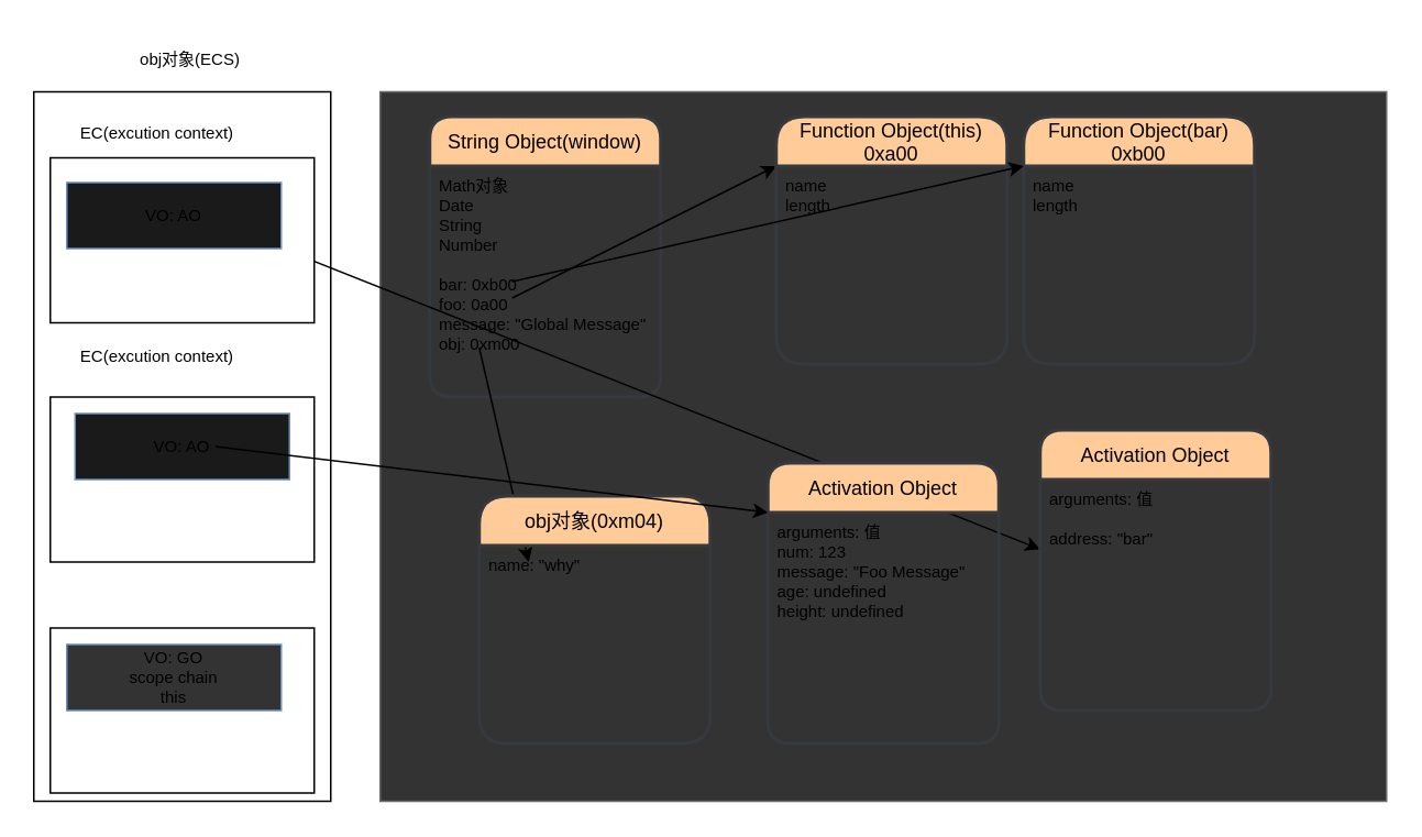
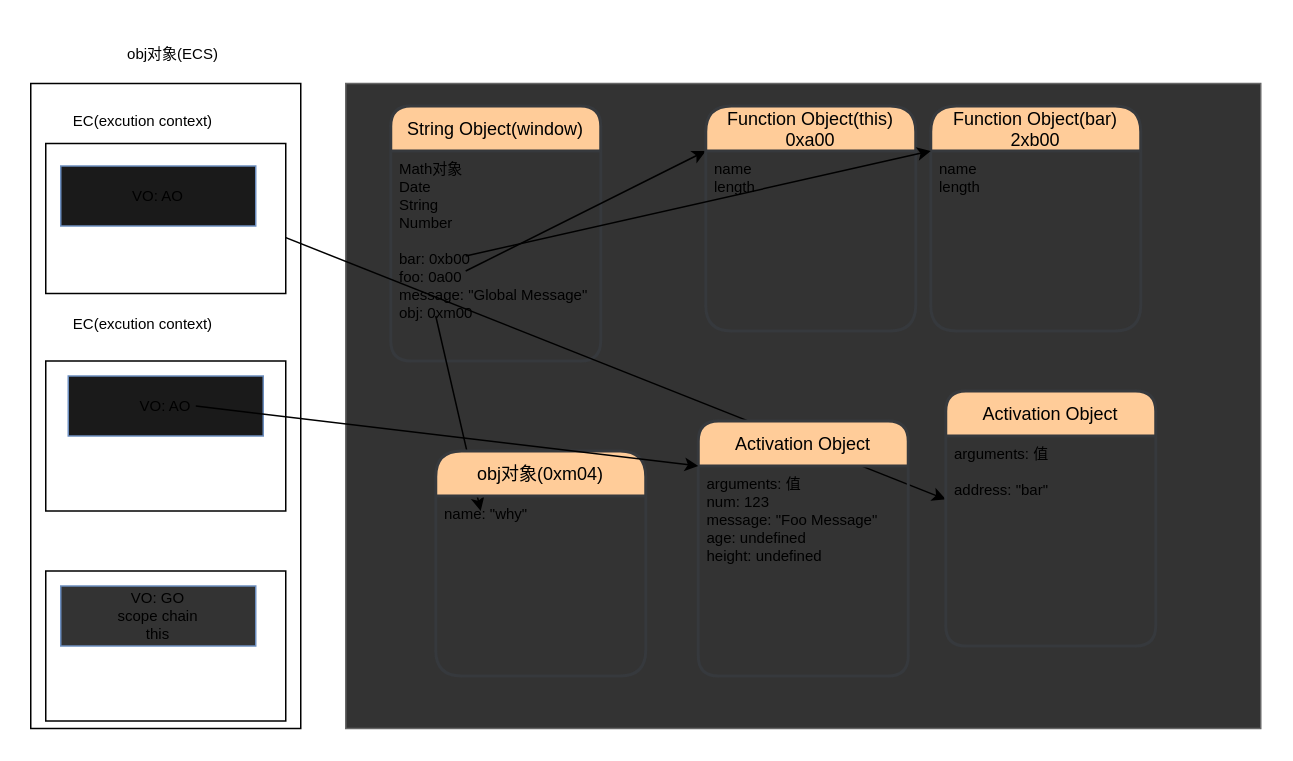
  <mxCell id="0" />
  <mxCell id="1" parent="0" />
  <mxCell id="2" value="" style="rounded=0;whiteSpace=wrap;html=1;" parent="1" vertex="1"><mxGeometry x="20" y="55" width="180" height="430" as="geometry" /></mxCell>
  <mxCell id="3" value="" style="rounded=0;whiteSpace=wrap;html=1;fillColor=#333333;strokeColor=#666666;fontColor=#333333;" parent="1" vertex="1"><mxGeometry x="230" y="55" width="610" height="430" as="geometry" /></mxCell>
  <mxCell id="4" value="String Object(window)" style="swimlane;childLayout=stackLayout;horizontal=1;startSize=30;horizontalStack=0;rounded=1;fontSize=12;fontStyle=0;strokeWidth=2;resizeParent=0;resizeLast=1;shadow=0;dashed=0;align=center;fillColor=#ffcc99;strokeColor=#36393d;" parent="1" vertex="1"><mxGeometry x="260" y="70" width="140" height="170" as="geometry" /></mxCell>
  <mxCell id="5" value="" style="endArrow=classic;html=1;fontSize=10;entryX=0;entryY=0;entryDx=0;entryDy=0;exitX=0.357;exitY=0.5;exitDx=0;exitDy=0;exitPerimeter=0;" parent="4" target="12" edge="1"><mxGeometry width="50" height="50" relative="1" as="geometry"><mxPoint x="49.98" y="110" as="sourcePoint" /><mxPoint x="360" y="40" as="targetPoint" /></mxGeometry></mxCell>
  <mxCell id="6" value="" style="endArrow=classic;html=1;fontSize=10;entryX=0.214;entryY=0.083;entryDx=0;entryDy=0;exitX=0.357;exitY=0.5;exitDx=0;exitDy=0;exitPerimeter=0;entryPerimeter=0;" parent="4" target="18" edge="1"><mxGeometry width="50" height="50" relative="1" as="geometry"><mxPoint x="30" y="140" as="sourcePoint" /><mxPoint x="190.02" y="60" as="targetPoint" /></mxGeometry></mxCell>
  <mxCell id="7" value="" style="endArrow=classic;html=1;fontSize=10;exitX=0.357;exitY=0.5;exitDx=0;exitDy=0;exitPerimeter=0;" parent="4" target="28" edge="1"><mxGeometry width="50" height="50" relative="1" as="geometry"><mxPoint x="-140.0" y="60" as="sourcePoint" /><mxPoint x="170.02" y="-10" as="targetPoint" /></mxGeometry></mxCell>
  <mxCell id="8" value="Math对象&#10;Date&#10;String&#10;Number&#10;&#10;bar: 0xb00&#10;foo: 0a00&#10;message: &quot;Global Message&quot;&#10;obj: 0xm00" style="align=left;strokeColor=none;fillColor=none;spacingLeft=4;fontSize=10;verticalAlign=top;resizable=0;rotatable=0;part=1;" parent="4" vertex="1"><mxGeometry y="30" width="140" height="140" as="geometry" /></mxCell>
  <mxCell id="9" value="obj对象(ECS)" style="text;html=1;strokeColor=none;fillColor=none;align=center;verticalAlign=middle;whiteSpace=wrap;rounded=0;fontSize=10;" parent="1" vertex="1"><mxGeometry x="70" y="20" width="90" height="30" as="geometry" /></mxCell>
  <mxCell id="10" value="" style="rounded=0;whiteSpace=wrap;html=1;fontSize=10;" parent="1" vertex="1"><mxGeometry x="30" y="380" width="160" height="100" as="geometry" /></mxCell>
  <mxCell id="11" value="Function Object(this)&#10;0xa00" style="swimlane;childLayout=stackLayout;horizontal=1;startSize=30;horizontalStack=0;rounded=1;fontSize=12;fontStyle=0;strokeWidth=2;resizeParent=0;resizeLast=1;shadow=0;dashed=0;align=center;fillColor=#ffcc99;strokeColor=#36393d;arcSize=19;" parent="1" vertex="1"><mxGeometry x="470" y="70" width="140" height="150" as="geometry" /></mxCell>
  <mxCell id="12" value="name&#10;length" style="align=left;strokeColor=none;fillColor=none;spacingLeft=4;fontSize=10;verticalAlign=top;resizable=0;rotatable=0;part=1;" parent="11" vertex="1"><mxGeometry y="30" width="140" height="120" as="geometry" /></mxCell>
  <mxCell id="13" value="VO: GO&lt;br&gt;scope chain&lt;br&gt;this" style="rounded=0;whiteSpace=wrap;html=1;fontSize=10;fillColor=#333333;strokeColor=#6c8ebf;" parent="1" vertex="1"><mxGeometry x="40" y="390" width="130" height="40" as="geometry" /></mxCell>
- <mxCell id="14" value="Function Object(bar)&#10;0xb00" style="swimlane;childLayout=stackLayout;horizontal=1;startSize=30;horizontalStack=0;rounded=1;fontSize=12;fontStyle=0;strokeWidth=2;resizeParent=0;resizeLast=1;shadow=0;dashed=0;align=center;fillColor=#ffcc99;strokeColor=#36393d;arcSize=19;" parent="1" vertex="1"><mxGeometry x="620" y="70" width="140" height="150" as="geometry" /></mxCell>
+ <mxCell id="14" value="Function Object(bar)&#10;2xb00" style="swimlane;childLayout=stackLayout;horizontal=1;startSize=30;horizontalStack=0;rounded=1;fontSize=12;fontStyle=0;strokeWidth=2;resizeParent=0;resizeLast=1;shadow=0;dashed=0;align=center;fillColor=#ffcc99;strokeColor=#36393d;arcSize=19;" parent="1" vertex="1"><mxGeometry x="620" y="70" width="140" height="150" as="geometry" /></mxCell>
  <mxCell id="15" value="name&#10;length" style="align=left;strokeColor=none;fillColor=none;spacingLeft=4;fontSize=10;verticalAlign=top;resizable=0;rotatable=0;part=1;" parent="14" vertex="1"><mxGeometry y="30" width="140" height="120" as="geometry" /></mxCell>
  <mxCell id="16" value="" style="endArrow=classic;html=1;fontSize=10;entryX=0;entryY=0;entryDx=0;entryDy=0;exitX=0.357;exitY=0.5;exitDx=0;exitDy=0;exitPerimeter=0;" parent="1" source="8" target="15" edge="1"><mxGeometry width="50" height="50" relative="1" as="geometry"><mxPoint x="310" y="220" as="sourcePoint" /><mxPoint x="360" y="180" as="targetPoint" /></mxGeometry></mxCell>
  <mxCell id="17" value="obj对象(0xm04)" style="swimlane;childLayout=stackLayout;horizontal=1;startSize=30;horizontalStack=0;rounded=1;fontSize=12;fontStyle=0;strokeWidth=2;resizeParent=0;resizeLast=1;shadow=0;dashed=0;align=center;fillColor=#ffcc99;strokeColor=#36393d;arcSize=19;" parent="1" vertex="1"><mxGeometry x="290" y="300" width="140" height="150" as="geometry" /></mxCell>
  <mxCell id="18" value="name: &quot;why&quot;" style="align=left;strokeColor=none;fillColor=none;spacingLeft=4;fontSize=10;verticalAlign=top;resizable=0;rotatable=0;part=1;" parent="17" vertex="1"><mxGeometry y="30" width="140" height="120" as="geometry" /></mxCell>
  <mxCell id="19" value="" style="rounded=0;whiteSpace=wrap;html=1;fontSize=10;" parent="1" vertex="1"><mxGeometry x="30" y="240" width="160" height="100" as="geometry" /></mxCell>
  <mxCell id="20" value="EC(excution context)" style="text;html=1;strokeColor=none;fillColor=none;align=center;verticalAlign=middle;whiteSpace=wrap;rounded=0;fontSize=10;" parent="1" vertex="1"><mxGeometry x="30" y="200" width="130" height="30" as="geometry" /></mxCell>
  <mxCell id="21" value="VO: AO" style="rounded=0;whiteSpace=wrap;html=1;fontSize=10;fillColor=#1A1A1A;strokeColor=#6c8ebf;" parent="1" vertex="1"><mxGeometry x="45" y="250" width="130" height="40" as="geometry" /></mxCell>
  <mxCell id="22" value="Activation Object" style="swimlane;childLayout=stackLayout;horizontal=1;startSize=30;horizontalStack=0;rounded=1;fontSize=12;fontStyle=0;strokeWidth=2;resizeParent=0;resizeLast=1;shadow=0;dashed=0;align=center;fillColor=#ffcc99;strokeColor=#36393d;" parent="1" vertex="1"><mxGeometry x="465" y="280" width="140" height="170" as="geometry" /></mxCell>
  <mxCell id="23" value="arguments: 值&#10;num: 123&#10;message: &quot;Foo Message&quot;&#10;age: undefined&#10;height: undefined" style="align=left;strokeColor=none;fillColor=none;spacingLeft=4;fontSize=10;verticalAlign=top;resizable=0;rotatable=0;part=1;" parent="22" vertex="1"><mxGeometry y="30" width="140" height="140" as="geometry" /></mxCell>
  <mxCell id="24" value="" style="rounded=0;whiteSpace=wrap;html=1;fontSize=10;" parent="1" vertex="1"><mxGeometry x="30" y="95" width="160" height="100" as="geometry" /></mxCell>
  <mxCell id="25" value="EC(excution context)" style="text;html=1;strokeColor=none;fillColor=none;align=center;verticalAlign=middle;whiteSpace=wrap;rounded=0;fontSize=10;" parent="1" vertex="1"><mxGeometry x="30" y="65" width="130" height="30" as="geometry" /></mxCell>
  <mxCell id="26" value="VO: AO" style="rounded=0;whiteSpace=wrap;html=1;fontSize=10;fillColor=#1A1A1A;strokeColor=#6c8ebf;" parent="1" vertex="1"><mxGeometry x="40" y="110" width="130" height="40" as="geometry" /></mxCell>
  <mxCell id="27" value="Activation Object" style="swimlane;childLayout=stackLayout;horizontal=1;startSize=30;horizontalStack=0;rounded=1;fontSize=12;fontStyle=0;strokeWidth=2;resizeParent=0;resizeLast=1;shadow=0;dashed=0;align=center;fillColor=#ffcc99;strokeColor=#36393d;" parent="1" vertex="1"><mxGeometry x="630" y="260" width="140" height="170" as="geometry" /></mxCell>
  <mxCell id="28" value="arguments: 值&#10;&#10;address: &quot;bar&quot;" style="align=left;strokeColor=none;fillColor=none;spacingLeft=4;fontSize=10;verticalAlign=top;resizable=0;rotatable=0;part=1;" parent="27" vertex="1"><mxGeometry y="30" width="140" height="140" as="geometry" /></mxCell>
  <mxCell id="29" value="" style="endArrow=classic;html=1;fontSize=10;entryX=0;entryY=0;entryDx=0;entryDy=0;exitX=0.357;exitY=0.5;exitDx=0;exitDy=0;exitPerimeter=0;" parent="1" target="23" edge="1"><mxGeometry width="50" height="50" relative="1" as="geometry"><mxPoint x="130.04" y="270" as="sourcePoint" /><mxPoint x="160" y="399.96" as="targetPoint" /></mxGeometry></mxCell>
